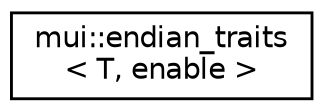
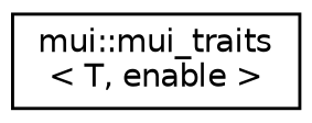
  digraph {
    rankdir=LR
-   n1 [color=black fillcolor=white fontname=Helvetica fontsize=10 height=0.2 label="mui::endian_traits\l\< T, enable \>" shape=record style=filled width=0.4]
+   n1 [color=black fillcolor=white fontname=Helvetica fontsize=10 height=0.2 label="mui::mui_traits\l\< T, enable \>" shape=record style=filled width=0.4]
  }
